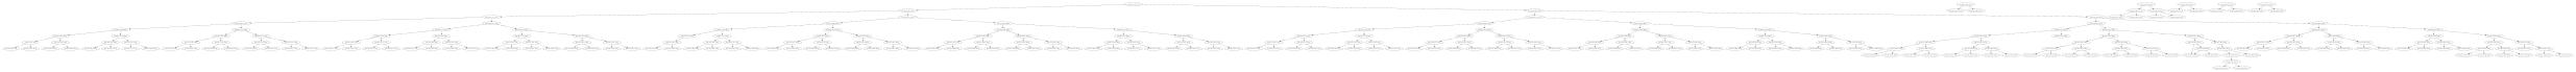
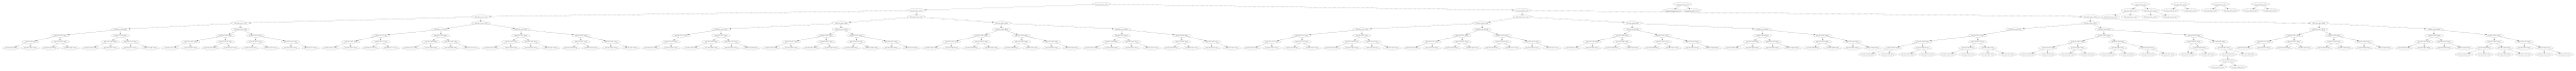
  digraph {
    fontname="Liberation Serif"
    node [fontname="Liberation Serif"]
    edge [fontname="Liberation Serif"]
    n1 [label="Node{data=[5329, 5329]}"]
    n2 [label="Node{data=[3633, 3633]}"]
    n3 [label="Node{data=[9005, 9005]}"]
    n4 [label="Node{data=[2766, 2766]}"]
    n5 [label="Node{data=[4143, 4143]}"]
    n6 [label="Node{data=[6278, 6278]}"]
    n7 [label="Node{data=[9069, 9069]}"]
    n8 [label="Node{data=[2373, 2373]}"]
    n9 [label="Node{data=[3347, 3347]}"]
    n10 [label="Node{data=[4009, 4009]}"]
    n11 [label="Node{data=[5066, 5066]}"]
    n12 [label="Node{data=[1696, 1696]}"]
    n13 [label="Node{data=[2758, 2758]}"]
    n14 [label="Node{data=[2774, 2774]}"]
    n15 [label="Node{data=[3625, 3625]}"]
    n16 [label="Node{data=[1470, 1470]}"]
    n17 [label="Node{data=[1959, 1959]}"]
    n18 [label="Node{data=[2666, 2666]}"]
    n19 [label="Node{data=[2762, 2762]}"]
    n20 [label="Node{data=[962, 962]}"]
    n21 [label="Node{data=[1694, 1694]}"]
    n22 [label="Node{data=[1905, 1905]}"]
    n23 [label="Node{data=[2035, 2035]}"]
    n24 [label="Node{data=[862, 862]}"]
    n25 [label="Node{data=[1426, 1426]}"]
    n26 [label="Node{data=[1693, 1693]}"]
    n27 [label="Node{data=[1695, 1695]}"]
    n28 [label="Node{data=[1697, 1697]}"]
    n29 [label="Node{data=[1912, 1912]}"]
    n30 [label="Node{data=[1973, 1973]}"]
    n31 [label="Node{data=[2061, 2061]}"]
    n32 [label="Node{data=[2588, 2588]}"]
    n33 [label="Node{data=[2705, 2705]}"]
    n34 [label="Node{data=[2760, 2760]}"]
    n35 [label="Node{data=[2764, 2764]}"]
    n36 [label="Node{data=[2547, 2547]}"]
    n37 [label="Node{data=[2665, 2665]}"]
    n38 [label="Node{data=[2693, 2693]}"]
    n39 [label="Node{data=[2740, 2740]}"]
    n40 [label="Node{data=[2759, 2759]}"]
    n41 [label="Node{data=[2761, 2761]}"]
    n42 [label="Node{data=[2763, 2763]}"]
    n43 [label="Node{data=[2765, 2765]}"]
    n44 [label="Node{data=[2770, 2770]}"]
    n45 [label="Node{data=[2885, 2885]}"]
    n46 [label="Node{data=[3543, 3543]}"]
    n47 [label="Node{data=[3629, 3629]}"]
    n48 [label="Node{data=[2768, 2768]}"]
    n49 [label="Node{data=[2772, 2772]}"]
    n50 [label="Node{data=[2868, 2868]}"]
    n51 [label="Node{data=[3281, 3281]}"]
    n52 [label="Node{data=[2767, 2767]}"]
    n53 [label="Node{data=[2769, 2769]}"]
    n54 [label="Node{data=[2771, 2771]}"]
    n55 [label="Node{data=[2773, 2773]}"]
    n56 [label="Node{data=[2775, 2775]}"]
    n57 [label="Node{data=[2880, 2880]}"]
    n58 [label="Node{data=[2886, 2886]}"]
    n59 [label="Node{data=[3312, 3312]}"]
    n60 [label="Node{data=[3361, 3361]}"]
    n61 [label="Node{data=[3623, 3623]}"]
    n62 [label="Node{data=[3627, 3627]}"]
    n63 [label="Node{data=[3631, 3631]}"]
    n64 [label="Node{data=[3348, 3348]}"]
    n65 [label="Node{data=[3409, 3409]}"]
    n66 [label="Node{data=[3622, 3622]}"]
    n67 [label="Node{data=[3624, 3624]}"]
    n68 [label="Node{data=[3626, 3626]}"]
    n69 [label="Node{data=[3628, 3628]}"]
    n70 [label="Node{data=[3630, 3630]}"]
    n71 [label="Node{data=[3632, 3632]}"]
    n72 [label="Node{data=[3641, 3641]}"]
    n73 [label="Node{data=[4017, 4017]}"]
    n74 [label="Node{data=[4980, 4980]}"]
    n75 [label="Node{data=[5074, 5074]}"]
    n76 [label="Node{data=[3637, 3637]}"]
    n77 [label="Node{data=[3673, 3673]}"]
    n78 [label="Node{data=[4013, 4013]}"]
    n79 [label="Node{data=[4021, 4021]}"]
    n80 [label="Node{data=[3635, 3635]}"]
    n81 [label="Node{data=[3643, 3643]}"]
    n82 [label="Node{data=[3738, 3738]}"]
    n83 [label="Node{data=[3634, 3634]}"]
    n84 [label="Node{data=[3636, 3636]}"]
    n85 [label="Node{data=[3639, 3639]}"]
    n86 [label="Node{data=[3638, 3638]}"]
    n87 [label="Node{data=[3640, 3640]}"]
    n88 [label="Node{data=[3642, 3642]}"]
    n89 [label="Node{data=[3658, 3658]}"]
    n90 [label="Node{data=[3700, 3700]}"]
    n91 [label="Node{data=[4008, 4008]}"]
    n92 [label="Node{data=[4011, 4011]}"]
    n93 [label="Node{data=[4015, 4015]}"]
    n94 [label="Node{data=[4019, 4019]}"]
    n95 [label="Node{data=[4023, 4023]}"]
    n96 [label="Node{data=[4010, 4010]}"]
    n97 [label="Node{data=[4012, 4012]}"]
    n98 [label="Node{data=[4014, 4014]}"]
    n99 [label="Node{data=[4016, 4016]}"]
    n100 [label="Node{data=[4018, 4018]}"]
    n101 [label="Node{data=[4020, 4020]}"]
    n102 [label="Node{data=[4022, 4022]}"]
    n103 [label="Node{data=[4024, 4024]}"]
    n104 [label="Node{data=[4918, 4918]}"]
    n105 [label="Node{data=[5062, 5062]}"]
    n106 [label="Node{data=[5070, 5070]}"]
    n107 [label="Node{data=[5089, 5089]}"]
    n108 [label="Node{data=[4578, 4578]}"]
    n109 [label="Node{data=[4925, 4925]}"]
    n110 [label="Node{data=[5050, 5050]}"]
    n111 [label="Node{data=[5064, 5064]}"]
    n112 [label="Node{data=[4562, 4562]}"]
    n113 [label="Node{data=[4896, 4896]}"]
    n114 [label="Node{data=[4924, 4924]}"]
    n115 [label="Node{data=[4926, 4926]}"]
    n116 [label="Node{data=[5004, 5004]}"]
    n117 [label="Node{data=[5061, 5061]}"]
    n118 [label="Node{data=[5063, 5063]}"]
    n119 [label="Node{data=[5065, 5065]}"]
    n120 [label="Node{data=[5068, 5068]}"]
    n121 [label="Node{data=[5072, 5072]}"]
    n122 [label="Node{data=[5076, 5076]}"]
    n123 [label="Node{data=[5258, 5258]}"]
    n124 [label="Node{data=[5067, 5067]}"]
    n125 [label="Node{data=[5069, 5069]}"]
    n126 [label="Node{data=[5071, 5071]}"]
    n127 [label="Node{data=[5073, 5073]}"]
    n128 [label="Node{data=[5075, 5075]}"]
    n129 [label="Node{data=[5077, 5077]}"]
    n130 [label="Node{data=[5145, 5145]}"]
    n131 [label="Node{data=[5307, 5307]}"]
    n132 [label="Node{data=[5345, 5345]}"]
    n133 [label="Node{data=[8989, 8989]}"]
    n134 [label="Node{data=[9037, 9037]}"]
    n135 [label="Node{data=[9085, 9085]}"]
    n136 [label="Node{data=[5337, 5337]}"]
    n137 [label="Node{data=[6136, 6136]}"]
    n138 [label="Node{data=[6286, 6286]}"]
    n139 [label="Node{data=[8997, 8997]}"]
    n140 [label="Node{data=[5333, 5333]}"]
    n141 [label="Node{data=[5341, 5341]}"]
    n142 [label="Node{data=[5349, 5349]}"]
    n143 [label="Node{data=[6274, 6274]}"]
    n144 [label="Node{data=[5331, 5331]}"]
    n145 [label="Node{data=[5335, 5335]}"]
    n146 [label="Node{data=[5339, 5339]}"]
    n147 [label="Node{data=[5343, 5343]}"]
    n148 [label="Node{data=[5330, 5330]}"]
    n149 [label="Node{data=[5332, 5332]}"]
    n150 [label="Node{data=[5334, 5334]}"]
    n151 [label="Node{data=[5336, 5336]}"]
    n152 [label="Node{data=[5338, 5338]}"]
    n153 [label="Node{data=[5340, 5340]}"]
    n154 [label="Node{data=[5342, 5342]}"]
    n155 [label="Node{data=[5344, 5344]}"]
    n156 [label="Node{data=[5347, 5347]}"]
    n157 [label="Node{data=[5383, 5383]}"]
    n158 [label="Node{data=[6233, 6233]}"]
    n159 [label="Node{data=[6276, 6276]}"]
    n160 [label="Node{data=[5346, 5346]}"]
    n161 [label="Node{data=[5348, 5348]}"]
    n162 [label="Node{data=[5350, 5350]}"]
    n163 [label="Node{data=[6091, 6091]}"]
    n164 [label="Node{data=[6147, 6147]}"]
    n165 [label="Node{data=[6273, 6273]}"]
    n166 [label="Node{data=[6275, 6275]}"]
    n167 [label="Node{data=[6277, 6277]}"]
    n168 [label="Node{data=[6282, 6282]}"]
    n169 [label="Node{data=[8311, 8311]}"]
    n170 [label="Node{data=[8993, 8993]}"]
    n171 [label="Node{data=[9001, 9001]}"]
    n172 [label="Node{data=[6280, 6280]}"]
    n173 [label="Node{data=[6284, 6284]}"]
    n174 [label="Node{data=[7475, 7475]}"]
    n175 [label="Node{data=[8862, 8862]}"]
    n176 [label="Node{data=[6279, 6279]}"]
    n177 [label="Node{data=[6281, 6281]}"]
    n178 [label="Node{data=[6283, 6283]}"]
    n179 [label="Node{data=[6285, 6285]}"]
    n180 [label="Node{data=[6988, 6988]}"]
    n181 [label="Node{data=[7546, 7546]}"]
    n182 [label="Node{data=[8376, 8376]}"]
    n183 [label="Node{data=[8988, 8988]}"]
    n184 [label="Node{data=[8991, 8991]}"]
    n185 [label="Node{data=[8995, 8995]}"]
    n186 [label="Node{data=[8999, 8999]}"]
    n187 [label="Node{data=[9003, 9003]}"]
    n188 [label="Node{data=[8990, 8990]}"]
    n189 [label="Node{data=[8992, 8992]}"]
    n190 [label="Node{data=[8994, 8994]}"]
    n191 [label="Node{data=[8996, 8996]}"]
    n192 [label="Node{data=[8998, 8998]}"]
    n193 [label="Node{data=[9000, 9000]}"]
    n194 [label="Node{data=[9002, 9002]}"]
    n195 [label="Node{data=[9004, 9004]}"]
    n196 [label="Node{data=[9021, 9021]}"]
    n197 [label="Node{data=[9053, 9053]}"]
    n198 [label="Node{data=[9077, 9077]}"]
    n199 [label="Node{data=[9093, 9093]}"]
    n200 [label="Node{data=[9013, 9013]}"]
-   n201 [label="Node{data=[9029, 9029]}"]
    n202 [label="Node{data=[9045, 9045]}"]
    n203 [label="Node{data=[9061, 9061]}"]
    n204 [label="Node{data=[9009, 9009]}"]
    n205 [label="Node{data=[9017, 9017]}"]
    n206 [label="Node{data=[9007, 9007]}"]
    n207 [label="Node{data=[9011, 9011]}"]
    n208 [label="Node{data=[9015, 9015]}"]
    n209 [label="Node{data=[9019, 9019]}"]
    n210 [label="Node{data=[9006, 9006]}"]
    n211 [label="Node{data=[9008, 9008]}"]
    n212 [label="Node{data=[9010, 9010]}"]
    n213 [label="Node{data=[9012, 9012]}"]
    n214 [label="Node{data=[9014, 9014]}"]
    n215 [label="Node{data=[9016, 9016]}"]
    n216 [label="Node{data=[9018, 9018]}"]
    n217 [label="Node{data=[9020, 9020]}"]
    n218 [label="Node{data=[9033, 9033]}"]
    n219 [label="Node{data=[9031, 9031]}"]
    n220 [label="Node{data=[9035, 9035]}"]
    n221 [label="Node{data=[9023, 9023]}"]
    n222 [label="Node{data=[9022, 9022]}"]
    n223 [label="Node{data=[9024, 9024]}"]
    n224 [label="Node{data=[9027, 9027]}"]
    n225 [label="Node{data=[9026, 9026]}"]
    n226 [label="Node{data=[9028, 9028]}"]
    n227 [label="Node{data=[9030, 9030]}"]
    n228 [label="Node{data=[9032, 9032]}"]
    n229 [label="Node{data=[9034, 9034]}"]
    n230 [label="Node{data=[9036, 9036]}"]
    n231 [label="Node{data=[9041, 9041]}"]
    n232 [label="Node{data=[9049, 9049]}"]
    n233 [label="Node{data=[9057, 9057]}"]
    n234 [label="Node{data=[9065, 9065]}"]
    n235 [label="Node{data=[9039, 9039]}"]
    n236 [label="Node{data=[9043, 9043]}"]
    n237 [label="Node{data=[9047, 9047]}"]
    n238 [label="Node{data=[9051, 9051]}"]
    n239 [label="Node{data=[9038, 9038]}"]
    n240 [label="Node{data=[9040, 9040]}"]
    n241 [label="Node{data=[9042, 9042]}"]
    n242 [label="Node{data=[9044, 9044]}"]
    n243 [label="Node{data=[9046, 9046]}"]
    n244 [label="Node{data=[9048, 9048]}"]
    n245 [label="Node{data=[9050, 9050]}"]
    n246 [label="Node{data=[9052, 9052]}"]
    n247 [label="Node{data=[9059, 9059]}"]
    n248 [label="Node{data=[9058, 9058]}"]
    n249 [label="Node{data=[9067, 9067]}"]
    n250 [label="Node{data=[9055, 9055]}"]
    n251 [label="Node{data=[9054, 9054]}"]
    n252 [label="Node{data=[9056, 9056]}"]
    n253 [label="Node{data=[9060, 9060]}"]
    n254 [label="Node{data=[9063, 9063]}"]
    n255 [label="Node{data=[9062, 9062]}"]
    n256 [label="Node{data=[9064, 9064]}"]
    n257 [label="Node{data=[9066, 9066]}"]
    n258 [label="Node{data=[9068, 9068]}"]
    n259 [label="Node{data=[9073, 9073]}"]
    n260 [label="Node{data=[9081, 9081]}"]
    n261 [label="Node{data=[9089, 9089]}"]
    n262 [label="Node{data=[9101, 9101]}"]
    n263 [label="Node{data=[9071, 9071]}"]
    n264 [label="Node{data=[9075, 9075]}"]
    n265 [label="Node{data=[9079, 9079]}"]
    n266 [label="Node{data=[9083, 9083]}"]
    n267 [label="Node{data=[9070, 9070]}"]
    n268 [label="Node{data=[9072, 9072]}"]
    n269 [label="Node{data=[9074, 9074]}"]
    n270 [label="Node{data=[9076, 9076]}"]
    n271 [label="Node{data=[9078, 9078]}"]
    n272 [label="Node{data=[9080, 9080]}"]
    n273 [label="Node{data=[9082, 9082]}"]
    n274 [label="Node{data=[9084, 9084]}"]
    n275 [label="Node{data=[9087, 9087]}"]
    n276 [label="Node{data=[9091, 9091]}"]
    n277 [label="Node{data=[9097, 9097]}"]
    n278 [label="Node{data=[9103, 9103]}"]
    n279 [label="Node{data=[9086, 9086]}"]
    n280 [label="Node{data=[9088, 9088]}"]
    n281 [label="Node{data=[9090, 9090]}"]
    n282 [label="Node{data=[9092, 9092]}"]
    n283 [label="Node{data=[9095, 9095]}"]
    n284 [label="Node{data=[9099, 9099]}"]
    n285 [label="Node{data=[9102, 9102]}"]
    n286 [label="Node{data=[9105, 9105]}"]
    n287 [label="Node{data=[9094, 9094]}"]
    n288 [label="Node{data=[9096, 9096]}"]
    n289 [label="Node{data=[9098, 9098]}"]
    n290 [label="Node{data=[9100, 9100]}"]
    n291 [label="Node{data=[9104, 9104]}"]
    n292 [label="Node{data=[9274, 9274]}"]
    n1 -> n2
    n1 -> n3
    n2 -> n4
    n2 -> n5
    n3 -> n6
    n3 -> n7
    n4 -> n8
    n4 -> n9
    n5 -> n10
    n5 -> n11
    n6 -> n132
    n6 -> n133
    n7 -> n134
    n7 -> n135
    n8 -> n12
    n8 -> n13
    n9 -> n14
    n9 -> n15
    n10 -> n72
    n10 -> n73
    n11 -> n74
    n11 -> n75
    n12 -> n16
    n12 -> n17
    n13 -> n18
    n13 -> n19
    n14 -> n44
    n14 -> n45
    n15 -> n46
    n15 -> n47
    n16 -> n20
    n16 -> n21
    n17 -> n22
    n17 -> n23
    n18 -> n32
    n18 -> n33
    n19 -> n34
    n19 -> n35
    n20 -> n24
    n20 -> n25
    n21 -> n26
    n21 -> n27
    n22 -> n28
    n22 -> n29
    n23 -> n30
    n23 -> n31
    n32 -> n36
    n32 -> n37
    n33 -> n38
    n33 -> n39
    n34 -> n40
    n34 -> n41
    n35 -> n42
    n35 -> n43
    n44 -> n48
    n44 -> n49
    n45 -> n50
    n45 -> n51
    n46 -> n60
    n46 -> n61
    n47 -> n62
    n47 -> n63
    n48 -> n52
    n48 -> n53
    n49 -> n54
    n49 -> n55
    n50 -> n56
    n50 -> n57
    n51 -> n58
    n51 -> n59
    n60 -> n64
    n60 -> n65
    n61 -> n66
    n61 -> n67
    n62 -> n68
    n62 -> n69
    n63 -> n70
    n63 -> n71
    n72 -> n76
    n72 -> n77
    n73 -> n78
    n73 -> n79
    n74 -> n104
    n74 -> n105
    n75 -> n106
    n75 -> n107
    n76 -> n80
    n77 -> n81
    n77 -> n82
    n78 -> n92
    n78 -> n93
    n79 -> n94
    n79 -> n95
    n80 -> n83
    n80 -> n84
    n81 -> n88
    n81 -> n89
    n82 -> n90
    n82 -> n91
    n85 -> n86
    n85 -> n87
    n92 -> n96
    n92 -> n97
    n93 -> n98
    n93 -> n99
    n94 -> n100
    n94 -> n101
    n95 -> n102
    n95 -> n103
    n104 -> n108
    n104 -> n109
    n105 -> n110
    n105 -> n111
    n106 -> n120
    n106 -> n121
    n107 -> n122
    n107 -> n123
    n108 -> n112
    n108 -> n113
    n109 -> n114
    n109 -> n115
    n110 -> n116
    n110 -> n117
    n111 -> n118
    n111 -> n119
    n120 -> n124
    n120 -> n125
    n121 -> n126
    n121 -> n127
    n122 -> n128
    n122 -> n129
    n123 -> n130
    n123 -> n131
    n132 -> n136
    n132 -> n137
    n133 -> n138
    n133 -> n139
    n134 -> n196
    n134 -> n197
    n135 -> n198
    n135 -> n199
    n136 -> n140
    n136 -> n141
    n137 -> n142
    n137 -> n143
    n138 -> n168
    n138 -> n169
    n139 -> n170
    n139 -> n171
    n140 -> n144
    n140 -> n145
    n141 -> n146
    n141 -> n147
    n142 -> n156
    n142 -> n157
    n143 -> n158
    n143 -> n159
    n144 -> n148
    n144 -> n149
    n145 -> n150
    n145 -> n151
    n146 -> n152
    n146 -> n153
    n147 -> n154
    n147 -> n155
    n156 -> n160
    n156 -> n161
    n157 -> n162
    n157 -> n163
    n158 -> n164
    n158 -> n165
    n159 -> n166
    n159 -> n167
    n168 -> n172
    n168 -> n173
    n169 -> n174
    n169 -> n175
    n170 -> n184
    n170 -> n185
    n171 -> n186
    n171 -> n187
    n172 -> n176
    n172 -> n177
    n173 -> n178
    n173 -> n179
    n174 -> n180
    n174 -> n181
    n175 -> n182
    n175 -> n183
    n184 -> n188
    n184 -> n189
    n185 -> n190
    n185 -> n191
    n186 -> n192
    n186 -> n193
    n187 -> n194
    n187 -> n195
    n196 -> n200
-   n196 -> n201
    n197 -> n202
    n197 -> n203
    n198 -> n259
    n198 -> n260
    n199 -> n261
    n199 -> n262
    n200 -> n204
    n200 -> n205
    n202 -> n231
    n202 -> n232
    n203 -> n233
    n203 -> n234
    n204 -> n206
    n204 -> n207
    n205 -> n208
    n205 -> n209
    n206 -> n210
    n206 -> n211
    n207 -> n212
    n207 -> n213
    n208 -> n214
    n208 -> n215
    n209 -> n216
    n209 -> n217
    n218 -> n219
    n218 -> n220
    n219 -> n227
    n219 -> n228
    n220 -> n229
    n220 -> n230
    n221 -> n222
    n221 -> n223
    n224 -> n225
    n224 -> n226
    n231 -> n235
    n231 -> n236
    n232 -> n237
    n232 -> n238
    n233 -> n247
    n233 -> n248
    n234 -> n249
    n235 -> n239
    n235 -> n240
    n236 -> n241
    n236 -> n242
    n237 -> n243
    n237 -> n244
    n238 -> n245
    n238 -> n246
    n247 -> n248
    n247 -> n253
    n249 -> n257
    n249 -> n258
    n250 -> n251
    n250 -> n252
    n254 -> n255
    n254 -> n256
    n257 -> n254
    n259 -> n263
    n259 -> n264
    n260 -> n265
    n260 -> n266
    n261 -> n275
    n261 -> n276
    n262 -> n277
    n262 -> n278
    n263 -> n267
    n263 -> n268
    n264 -> n269
    n264 -> n270
    n265 -> n271
    n265 -> n272
    n266 -> n273
    n266 -> n274
    n275 -> n279
    n275 -> n280
    n276 -> n281
    n276 -> n282
    n277 -> n283
    n277 -> n284
    n278 -> n285
    n278 -> n286
    n283 -> n287
    n283 -> n288
    n284 -> n289
    n284 -> n290
    n286 -> n291
    n286 -> n292
  }
